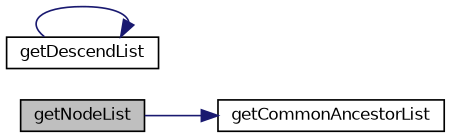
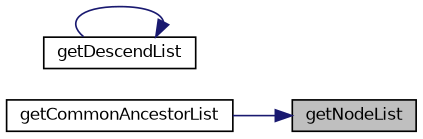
  digraph {
    rankdir=LR
    node [color=black fillcolor=white fontname=Helvetica fontsize=10 shape=record style=filled]
    edge [color=midnightblue fontname=Helvetica fontsize=10 labelfontname=Helvetica labelfontsize=10 style=solid]
    n1 [fillcolor=grey75 fontcolor=black height=0.2 label=getNodeList width=0.4]
    n2 [height=0.2 label=getCommonAncestorList width=0.4]
    n3 [height=0.2 label=getDescendList width=0.4]
-   n1 -> n2
+   n2 -> n1
    n3 -> n3
  }
